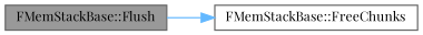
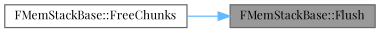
  digraph {
    rankdir=LR
    fontname="Playfair Display"
    node [fontname="Playfair Display" fontsize=10 shape=box style=filled]
    n1 [color=gray40 fillcolor=grey60 fontcolor=black height=0.2 label="FMemStackBase::Flush" width=0.4]
    n2 [color=grey40 fillcolor=white height=0.2 label="FMemStackBase::FreeChunks" width=0.4]
-   n1 -> n2 [color=steelblue1 fontname="Playfair Display" fontsize=10 labelfontname=Helvetica labelfontsize=10 style=solid]
+   n2 -> n1 [color=steelblue1 fontname="Playfair Display" fontsize=10 labelfontname=Helvetica labelfontsize=10 style=solid]
  }
